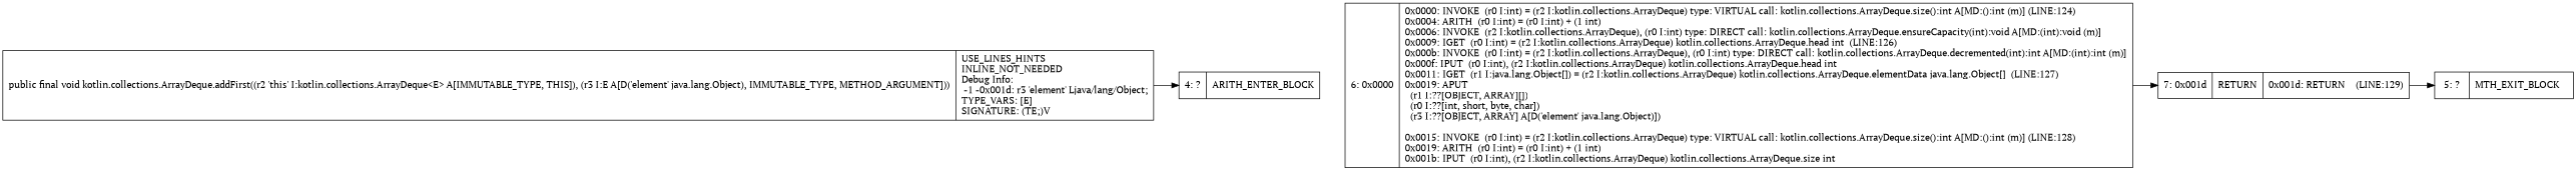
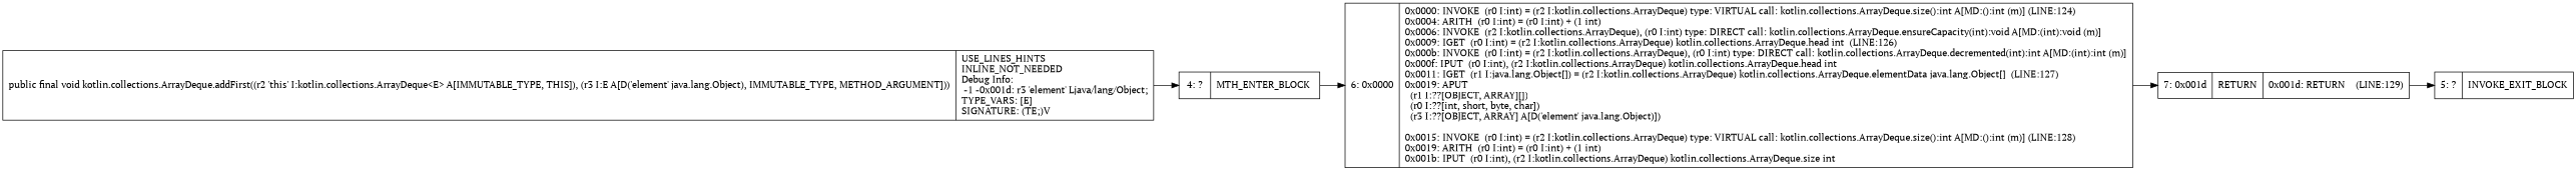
  digraph {
    fontname="PT Serif"
    rankdir=LR
    node [fontname="PT Serif" shape=record]
    edge [fontname="PT Serif"]
-   n1 [label="{4\:\ ?|ARITH_ENTER_BLOCK\l}"]
+   n1 [label="{4\:\ ?|MTH_ENTER_BLOCK\l}"]
    n2 [label="{6\:\ 0x0000|0x0000: INVOKE  (r0 I:int) = (r2 I:kotlin.collections.ArrayDeque) type: VIRTUAL call: kotlin.collections.ArrayDeque.size():int A[MD:():int (m)] (LINE:124)\l0x0004: ARITH  (r0 I:int) = (r0 I:int) + (1 int) \l0x0006: INVOKE  (r2 I:kotlin.collections.ArrayDeque), (r0 I:int) type: DIRECT call: kotlin.collections.ArrayDeque.ensureCapacity(int):void A[MD:(int):void (m)]\l0x0009: IGET  (r0 I:int) = (r2 I:kotlin.collections.ArrayDeque) kotlin.collections.ArrayDeque.head int  (LINE:126)\l0x000b: INVOKE  (r0 I:int) = (r2 I:kotlin.collections.ArrayDeque), (r0 I:int) type: DIRECT call: kotlin.collections.ArrayDeque.decremented(int):int A[MD:(int):int (m)]\l0x000f: IPUT  (r0 I:int), (r2 I:kotlin.collections.ArrayDeque) kotlin.collections.ArrayDeque.head int \l0x0011: IGET  (r1 I:java.lang.Object[]) = (r2 I:kotlin.collections.ArrayDeque) kotlin.collections.ArrayDeque.elementData java.lang.Object[]  (LINE:127)\l0x0019: APUT  \l  (r1 I:??[OBJECT, ARRAY][])\l  (r0 I:??[int, short, byte, char])\l  (r3 I:??[OBJECT, ARRAY] A[D('element' java.lang.Object)])\l \l0x0015: INVOKE  (r0 I:int) = (r2 I:kotlin.collections.ArrayDeque) type: VIRTUAL call: kotlin.collections.ArrayDeque.size():int A[MD:():int (m)] (LINE:128)\l0x0019: ARITH  (r0 I:int) = (r0 I:int) + (1 int) \l0x001b: IPUT  (r0 I:int), (r2 I:kotlin.collections.ArrayDeque) kotlin.collections.ArrayDeque.size int \l}"]
    n3 [label="{7\:\ 0x001d|RETURN\l|0x001d: RETURN    (LINE:129)\l}"]
-   n4 [label="{5\:\ ?|MTH_EXIT_BLOCK\l}"]
+   n4 [label="{5\:\ ?|INVOKE_EXIT_BLOCK\l}"]
    n5 [label="{public final void kotlin.collections.ArrayDeque.addFirst((r2 'this' I:kotlin.collections.ArrayDeque\<E\> A[IMMUTABLE_TYPE, THIS]), (r3 I:E A[D('element' java.lang.Object), IMMUTABLE_TYPE, METHOD_ARGUMENT]))  | USE_LINES_HINTS\lINLINE_NOT_NEEDED\lDebug Info:\l  \-1 \-0x001d: r3 'element' Ljava\/lang\/Object;\lTYPE_VARS: [E]\lSIGNATURE: (TE;)V\l}"]
+   n1 -> n2
    n2 -> n3
    n3 -> n4
    n5 -> n1
  }
